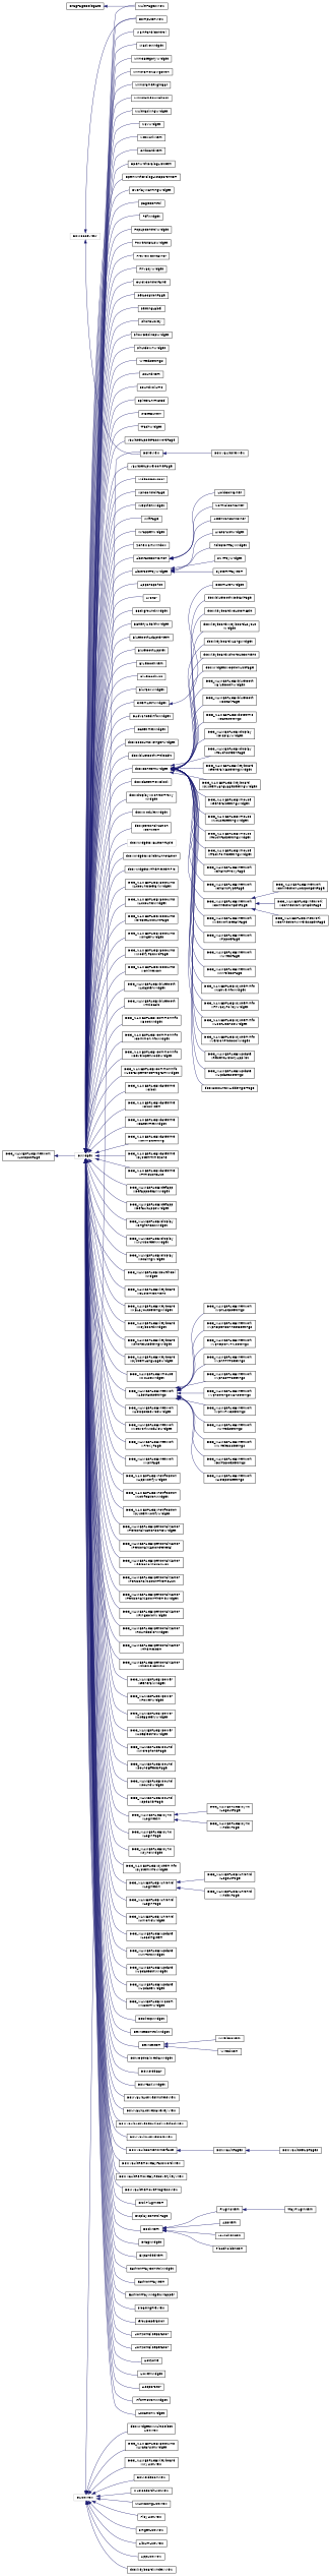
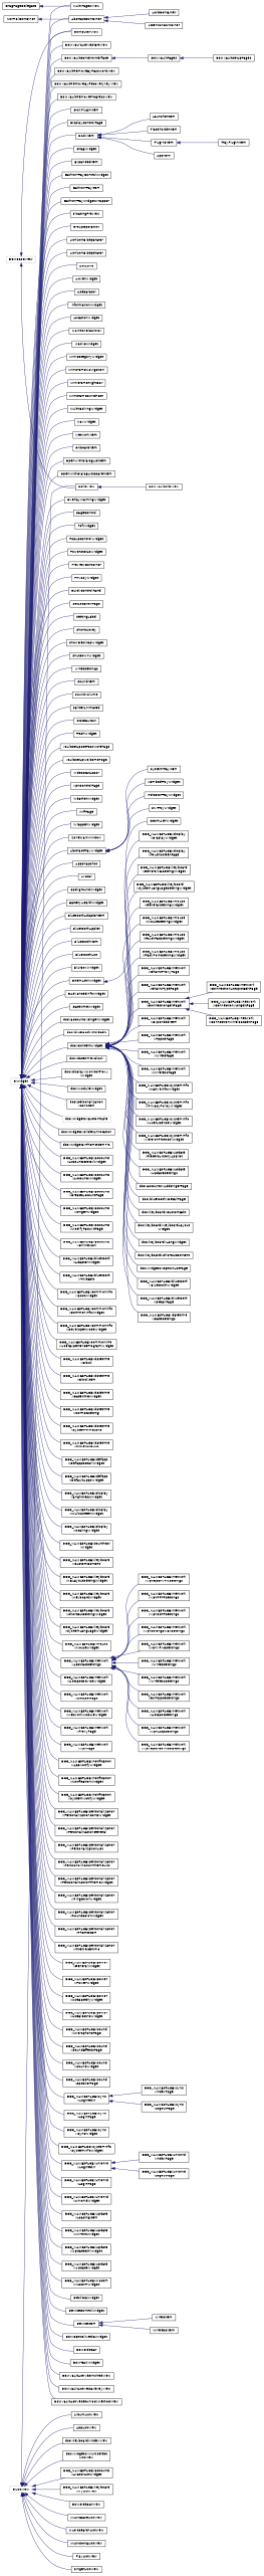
  digraph {
    rankdir=LR
    node [color=black fillcolor=white fontname=Helvetica fontsize=10 shape=record style=filled]
    edge [color=midnightblue dir=back fontname=Helvetica fontsize=10 labelfontname=Helvetica labelfontsize=10 style=solid]
    n1 [color=grey75 height=0.2 label=DFMBaseView width=0.4]
    n2 [height=0.2 label=ComputerView width=0.4]
    n3 [height=0.2 label=DFileView width=0.4]
    n4 [height=0.2 label=DFMVaultFileView width=0.4]
    n5 [color=grey75 height=0.2 label=DListView width=0.4]
    n6 [height=0.2 label=AlbumListView width=0.4]
    n7 [height=0.2 label=AppListView width=0.4]
    n8 [height=0.2 label="dcc::keyboard::IndexView" width=0.4]
    n9 [height=0.2 label="dcc::widgets::MultiSelect\lListView" width=0.4]
    n10 [height=0.2 label="DCC_NAMESPACE::accounts\l::AvatarListWidget" width=0.4]
    n11 [height=0.2 label="DCC_NAMESPACE::keyboard\l::MyListView" width=0.4]
    n12 [height=0.2 label=DFMSideBarView width=0.4]
+   n13 [height=0.2 label=MusicBaseListView width=0.4]
    n14 [height=0.2 label=MusicSearchListview width=0.4]
    n15 [height=0.2 label=MusicSongListView width=0.4]
    n16 [height=0.2 label=PlayListView width=0.4]
    n17 [height=0.2 label=SingerListView width=0.4]
    n18 [height=0.2 label=DragPageDelegate width=0.4]
    n19 [height=0.2 label=MultiPagesView width=0.4]
    n20 [color=grey75 height=0.2 label=QWidget width=0.4]
    n21 [height=0.2 label=AbstractContainer width=0.4]
    n22 [height=0.2 label=AbstractTrayWidget width=0.4]
    n23 [height=0.2 label=AppSnapshot width=0.4]
    n24 [height=0.2 label=Avatar width=0.4]
    n25 [height=0.2 label=BackgroundWidget width=0.4]
    n26 [height=0.2 label=BatteryHealthwidget width=0.4]
    n27 [height=0.2 label=BluetoothAdapterItem width=0.4]
    n28 [height=0.2 label=BluetoothApplet width=0.4]
    n29 [height=0.2 label=BluetoothItem width=0.4]
    n30 [height=0.2 label=BluetoothList width=0.4]
    n31 [height=0.2 label=BlurBoxWidget width=0.4]
    n32 [height=0.2 label=CItemAttriWidget width=0.4]
    n33 [height=0.2 label=DAdvancedInfoWidget width=0.4]
    n34 [height=0.2 label=DatetimeWidget width=0.4]
    n35 [height=0.2 label="dcc::accounts::FingerWidget" width=0.4]
    n36 [height=0.2 label="dcc::bluetooth::TitleEdit" width=0.4]
    n37 [height=0.2 label="dcc::ContentWidget" width=0.4]
    n38 [height=0.2 label="dcc::datetime::Clock" width=0.4]
    n39 [height=0.2 label="dcc::display::MonitorProxy\lWidget" width=0.4]
    n40 [height=0.2 label="dcc::ModuleWidget" width=0.4]
    n41 [height=0.2 label="dcc::personalization\l::FontItem" width=0.4]
    n42 [color=grey75 height=0.2 label="dcc::widgets::ButtonTuple" width=0.4]
    n43 [height=0.2 label="dcc::widgets::SliderAnnotation" width=0.4]
    n44 [height=0.2 label="dcc::widgets::ThemeItemPic" width=0.4]
    n45 [height=0.2 label="DCC_NAMESPACE::accounts\l::AccountsDetailWidget" width=0.4]
    n46 [height=0.2 label="DCC_NAMESPACE::accounts\l::AccountsWidget" width=0.4]
    n47 [height=0.2 label="DCC_NAMESPACE::accounts\l::CreateAccountPage" width=0.4]
    n48 [height=0.2 label="DCC_NAMESPACE::accounts\l::FingerWidget" width=0.4]
    n49 [height=0.2 label="DCC_NAMESPACE::accounts\l::ModifyPasswdPage" width=0.4]
    n50 [height=0.2 label="DCC_NAMESPACE::accounts\l::OnlineIcon" width=0.4]
    n51 [height=0.2 label="DCC_NAMESPACE::bluetooth\l::AdapterWidget" width=0.4]
    n52 [height=0.2 label="DCC_NAMESPACE::bluetooth\l::TitleEdit" width=0.4]
    n53 [height=0.2 label="DCC_NAMESPACE::commoninfo\l::BootWidget" width=0.4]
    n54 [height=0.2 label="DCC_NAMESPACE::commoninfo\l::CommonInfoWidget" width=0.4]
    n55 [height=0.2 label="DCC_NAMESPACE::commoninfo\l::DeveloperModeWidget" width=0.4]
    n56 [height=0.2 label="DCC_NAMESPACE::commoninfo\l::UserExperienceProgramWidget" width=0.4]
    n57 [height=0.2 label="DCC_NAMESPACE::datetime\l::Clock" width=0.4]
    n58 [height=0.2 label="DCC_NAMESPACE::datetime\l::ClockItem" width=0.4]
    n59 [height=0.2 label="DCC_NAMESPACE::datetime\l::DatetimeWidget" width=0.4]
    n60 [height=0.2 label="DCC_NAMESPACE::datetime\l::FormatSetting" width=0.4]
    n61 [height=0.2 label="DCC_NAMESPACE::datetime\l::SystemTimezone" width=0.4]
    n62 [height=0.2 label="DCC_NAMESPACE::datetime\l::TimezoneList" width=0.4]
    n63 [height=0.2 label="DCC_NAMESPACE::defapp\l::DefappDetailWidget" width=0.4]
    n64 [height=0.2 label="DCC_NAMESPACE::defapp\l::DefaultAppsWidget" width=0.4]
    n65 [height=0.2 label="DCC_NAMESPACE::display\l::BrightnessWidget" width=0.4]
    n66 [height=0.2 label="DCC_NAMESPACE::display\l::MultiScreenWidget" width=0.4]
    n67 [height=0.2 label="DCC_NAMESPACE::display\l::ScalingWidget" width=0.4]
    n68 [height=0.2 label="DCC_NAMESPACE::FourthCol\lWidget" width=0.4]
    n69 [height=0.2 label="DCC_NAMESPACE::keyboard\l::CustomContent" width=0.4]
    n70 [height=0.2 label="DCC_NAMESPACE::keyboard\l::KBLayoutSettingWidget" width=0.4]
    n71 [height=0.2 label="DCC_NAMESPACE::keyboard\l::KeyboardWidget" width=0.4]
    n72 [height=0.2 label="DCC_NAMESPACE::keyboard\l::ShortCutSettingWidget" width=0.4]
    n73 [height=0.2 label="DCC_NAMESPACE::keyboard\l::SystemLanguageWidget" width=0.4]
    n74 [height=0.2 label="DCC_NAMESPACE::mouse\l::MouseWidget" width=0.4]
    n75 [height=0.2 label="DCC_NAMESPACE::network\l::AbstractSettings" width=0.4]
    n76 [height=0.2 label="DCC_NAMESPACE::network\l::HotspotDeviceWidget" width=0.4]
    n77 [height=0.2 label="DCC_NAMESPACE::network\l::HotspotPage" width=0.4]
    n78 [height=0.2 label="DCC_NAMESPACE::network\l::NetworkModuleWidget" width=0.4]
    n79 [height=0.2 label="DCC_NAMESPACE::network\l::ProxyPage" width=0.4]
    n80 [height=0.2 label="DCC_NAMESPACE::network\l::VpnPage" width=0.4]
    n81 [height=0.2 label="DCC_NAMESPACE::notification\l::AppNotifyWidget" width=0.4]
    n82 [height=0.2 label="DCC_NAMESPACE::notification\l::NotificationWidget" width=0.4]
    n83 [height=0.2 label="DCC_NAMESPACE::notification\l::SystemNotifyWidget" width=0.4]
    n84 [height=0.2 label="DCC_NAMESPACE::personalization\l::PersonalizationFontsWidget" width=0.4]
    n85 [height=0.2 label="DCC_NAMESPACE::personalization\l::PersonalizationGeneral" width=0.4]
    n86 [height=0.2 label="DCC_NAMESPACE::personalization\l::PersonalizationList" width=0.4]
    n87 [height=0.2 label="DCC_NAMESPACE::personalization\l::PerssonalizationThemeList" width=0.4]
    n88 [height=0.2 label="DCC_NAMESPACE::personalization\l::PerssonalizationThemeWidget" width=0.4]
    n89 [height=0.2 label="DCC_NAMESPACE::personalization\l::RingColorWidget" width=0.4]
    n90 [height=0.2 label="DCC_NAMESPACE::personalization\l::RoundColorWidget" width=0.4]
    n91 [height=0.2 label="DCC_NAMESPACE::personalization\l::ThemeItem" width=0.4]
    n92 [height=0.2 label="DCC_NAMESPACE::personalization\l::ThemeItemPic" width=0.4]
    n93 [height=0.2 label="DCC_NAMESPACE::power\l::GeneralWidget" width=0.4]
    n94 [height=0.2 label="DCC_NAMESPACE::power\l::PowerWidget" width=0.4]
    n95 [height=0.2 label="DCC_NAMESPACE::power\l::UseBatteryWidget" width=0.4]
    n96 [height=0.2 label="DCC_NAMESPACE::power\l::UseElectricWidget" width=0.4]
    n97 [height=0.2 label="DCC_NAMESPACE::sound\l::MicrophonePage" width=0.4]
    n98 [height=0.2 label="DCC_NAMESPACE::sound\l::SoundEffectsPage" width=0.4]
    n99 [height=0.2 label="DCC_NAMESPACE::sound\l::SoundWidget" width=0.4]
    n100 [height=0.2 label="DCC_NAMESPACE::sound\l::SpeakerPage" width=0.4]
    n101 [height=0.2 label="DCC_NAMESPACE::sync\l::LoginedIn" width=0.4]
    n102 [height=0.2 label="DCC_NAMESPACE::sync\l::LoginPage" width=0.4]
    n103 [height=0.2 label="DCC_NAMESPACE::sync\l::SyncWidget" width=0.4]
    n104 [height=0.2 label="DCC_NAMESPACE::systeminfo\l::SystemInfoWidget" width=0.4]
    n105 [height=0.2 label="DCC_NAMESPACE::unionid\l::LoginedIn" width=0.4]
    n106 [height=0.2 label="DCC_NAMESPACE::unionid\l::LoginPage" width=0.4]
    n107 [height=0.2 label="DCC_NAMESPACE::unionid\l::UnionidWidget" width=0.4]
    n108 [height=0.2 label="DCC_NAMESPACE::update\l::LoadingItem" width=0.4]
    n109 [height=0.2 label="DCC_NAMESPACE::update\l::MirrorsWidget" width=0.4]
    n110 [height=0.2 label="DCC_NAMESPACE::update\l::UpdateCtrlWidget" width=0.4]
    n111 [height=0.2 label="DCC_NAMESPACE::update\l::UpdateWidget" width=0.4]
    n112 [height=0.2 label="DCC_NAMESPACE::wacom\l::WacomWidget" width=0.4]
    n113 [height=0.2 label=DesktopWidget width=0.4]
    n114 [height=0.2 label=DeviceControlWidget width=0.4]
    n115 [height=0.2 label=DeviceItem width=0.4]
    n116 [height=0.2 label=DFMOpticalMediaWidget width=0.4]
    n117 [height=0.2 label=DFMSideBar width=0.4]
    n118 [height=0.2 label=DFMTaskWidget width=0.4]
    n119 [height=0.2 label=DFMVaultActiveFinishedView width=0.4]
    n120 [height=0.2 label=DFMVaultActiveSaveKeyView width=0.4]
    n121 [height=0.2 label=DFMVaultActiveSetUnlockMethodView width=0.4]
    n122 [height=0.2 label=DFMVaultActiveStartView width=0.4]
    n123 [height=0.2 label=DFMVaultContentInterface width=0.4]
    n124 [height=0.2 label=DFMVaultRemoveByPasswordView width=0.4]
    n125 [height=0.2 label=DFMVaultRemoveByRecoverykeyView width=0.4]
    n126 [height=0.2 label=DFMVaultRemoveProgressView width=0.4]
    n127 [height=0.2 label=DiskPluginItem width=0.4]
    n128 [height=0.2 label=DisplayControlPage width=0.4]
    n129 [height=0.2 label=DockItem width=0.4]
    n130 [height=0.2 label=DragWidget width=0.4]
    n131 [height=0.2 label=ExpandedItem width=0.4]
    n132 [height=0.2 label=FashionTrayControlWidget width=0.4]
    n133 [height=0.2 label=FashionTrayItem width=0.4]
    n134 [height=0.2 label=FashionTrayWidgetWrapper width=0.4]
    n135 [height=0.2 label=FloatingPreview width=0.4]
    n136 [height=0.2 label=GroupOperation width=0.4]
    n137 [height=0.2 label=HorizontalSeparator width=0.4]
    n138 [height=0.2 label=HorizontalSeperator width=0.4]
    n139 [height=0.2 label=HotZone width=0.4]
    n140 [height=0.2 label=HoverWidget width=0.4]
    n141 [height=0.2 label=HSeparator width=0.4]
    n142 [height=0.2 label=InformationWidget width=0.4]
    n143 [height=0.2 label=LocationWidget width=0.4]
    n144 [height=0.2 label=MainPanelControl width=0.4]
    n145 [height=0.2 label=MaskQWidget width=0.4]
    n146 [height=0.2 label=MiniCategoryWidget width=0.4]
    n147 [height=0.2 label=MiniFrameNavigation width=0.4]
    n148 [height=0.2 label=MiniFrameRightBar width=0.4]
    n149 [height=0.2 label=MiniFrameSwitchBtn width=0.4]
    n150 [height=0.2 label=MultitaskingWidget width=0.4]
    n151 [height=0.2 label=NavWidget width=0.4]
    n152 [height=0.2 label=NetworkItem width=0.4]
    n153 [height=0.2 label=OnboardItem width=0.4]
    n154 [height=0.2 label=OpenWithDialogListItem width=0.4]
    n155 [height=0.2 label=OpenWithDialogListSparerItem width=0.4]
    n156 [height=0.2 label=OverlayWarningWidget width=0.4]
    n157 [height=0.2 label=pageControl width=0.4]
    n158 [height=0.2 label=PdfWidget width=0.4]
    n159 [height=0.2 label=PopupControlWidget width=0.4]
    n160 [height=0.2 label=PowerStatusWidget width=0.4]
    n161 [height=0.2 label=PreviewContainer width=0.4]
    n162 [height=0.2 label=PrivacyWidget width=0.4]
    n163 [height=0.2 label=QuickControlPanel width=0.4]
    n164 [height=0.2 label=SetLocationPage width=0.4]
    n165 [height=0.2 label=SettingLabel width=0.4]
    n166 [height=0.2 label=ShortcutKey width=0.4]
    n167 [height=0.2 label=ShowDesktopWidget width=0.4]
    n168 [height=0.2 label=ShutdownWidget width=0.4]
    n169 [height=0.2 label=WiredSettings width=0.4]
    n170 [height=0.2 label=SoundItem width=0.4]
    n171 [height=0.2 label=SoundVolume width=0.4]
    n172 [height=0.2 label=SpliterAnimated width=0.4]
    n173 [height=0.2 label=StateButton width=0.4]
    n174 [height=0.2 label=TrashWidget width=0.4]
    n175 [height=0.2 label=VaultSetupSetPasswordPage width=0.4]
    n176 [height=0.2 label=VaultSetupWelcomePage width=0.4]
    n177 [height=0.2 label=VideoStatusBar width=0.4]
    n178 [height=0.2 label=VpnControlPage width=0.4]
    n179 [height=0.2 label=WeatherWidget width=0.4]
    n180 [height=0.2 label=WifiPage width=0.4]
    n181 [height=0.2 label=WrapperWidget width=0.4]
    n182 [height=0.2 label=ZoneMainWindow width=0.4]
    n183 [height=0.2 label=AttentionContainer width=0.4]
    n184 [height=0.2 label=HoldContainer width=0.4]
    n185 [height=0.2 label=NormalContainer width=0.4]
    n186 [height=0.2 label=IndicatorTrayWidget width=0.4]
    n187 [height=0.2 label=SNITrayWidget width=0.4]
    n188 [height=0.2 label=SystemTrayItem width=0.4]
-   n189 [height=0.2 label=AvatarListWidget width=0.4]
+   n189 [height=0.2 label=XEmbedTrayWidget width=0.4]
    n190 [height=0.2 label=CComAttrWidget width=0.4]
    n191 [height=0.2 label="dcc::accounts::AddFingerPage" width=0.4]
    n192 [height=0.2 label="dcc::bluetooth::DetailPage" width=0.4]
    n193 [height=0.2 label="dcc::keyboard::CustomEdit" width=0.4]
    n194 [height=0.2 label="dcc::keyboard::KeyboardLayout\lWidget" width=0.4]
    n195 [height=0.2 label="dcc::keyboard::LangWidget" width=0.4]
    n196 [height=0.2 label="dcc::keyboard::ShortcutContent" width=0.4]
    n197 [height=0.2 label="dcc::widgets::OptionListPage" width=0.4]
    n198 [height=0.2 label="DCC_NAMESPACE::bluetooth\l::BluetoothWidget" width=0.4]
    n199 [height=0.2 label="DCC_NAMESPACE::bluetooth\l::DetailPage" width=0.4]
    n200 [height=0.2 label="DCC_NAMESPACE::datetime\l::DateSettings" width=0.4]
    n201 [height=0.2 label="DCC_NAMESPACE::display\l::DisplayWidget" width=0.4]
    n202 [height=0.2 label="DCC_NAMESPACE::display\l::TouchscreenPage" width=0.4]
    n203 [height=0.2 label="DCC_NAMESPACE::keyboard\l::GeneralKBSettingWidget" width=0.4]
    n204 [height=0.2 label="DCC_NAMESPACE::keyboard\l::SystemLanguageSettingWidget" width=0.4]
    n205 [height=0.2 label="DCC_NAMESPACE::mouse\l::GeneralSettingWidget" width=0.4]
    n206 [height=0.2 label="DCC_NAMESPACE::mouse\l::MouseSettingWidget" width=0.4]
    n207 [height=0.2 label="DCC_NAMESPACE::mouse\l::TouchPadSettingWidget" width=0.4]
    n208 [height=0.2 label="DCC_NAMESPACE::mouse\l::TrackPointSettingWidget" width=0.4]
    n209 [height=0.2 label="DCC_NAMESPACE::network\l::ChainsProxyPage" width=0.4]
    n210 [height=0.2 label="DCC_NAMESPACE::network\l::ChainsTypePage" width=0.4]
    n211 [height=0.2 label="DCC_NAMESPACE::network\l::ConnectionEditPage" width=0.4]
-   n212 [height=0.2 label="DCC_NAMESPACE::network\l::NetworkDetailPage" width=0.4]
+   n212 [height=0.2 label="DCC_NAMESPACE::network\l::ExpandedItem" width=0.4]
    n213 [height=0.2 label="DCC_NAMESPACE::network\l::PppoePage" width=0.4]
    n214 [height=0.2 label="DCC_NAMESPACE::network\l::WiredPage" width=0.4]
    n215 [height=0.2 label="DCC_NAMESPACE::network\l::WirelessPage" width=0.4]
    n216 [height=0.2 label="DCC_NAMESPACE::systeminfo\l::NativeInfoWidget" width=0.4]
    n217 [height=0.2 label="DCC_NAMESPACE::systeminfo\l::PrivacyPolicyWidget" width=0.4]
    n218 [height=0.2 label="DCC_NAMESPACE::systeminfo\l::UserLicenseWidget" width=0.4]
    n219 [height=0.2 label="DCC_NAMESPACE::systeminfo\l::VersionProtocolWidget" width=0.4]
    n220 [height=0.2 label="DCC_NAMESPACE::update\l::RecentHistoryApplist" width=0.4]
    n221 [height=0.2 label="DCC_NAMESPACE::update\l::UpdateSettings" width=0.4]
    n222 [height=0.2 label="DCC_NAMESPACE::network\l::DslPppoeSettings" width=0.4]
    n223 [height=0.2 label="DCC_NAMESPACE::network\l::HotspotSettings" width=0.4]
    n224 [height=0.2 label="DCC_NAMESPACE::network\l::VpnL2tpSettings" width=0.4]
    n225 [height=0.2 label="DCC_NAMESPACE::network\l::VpnOpenConnectSettings" width=0.4]
    n226 [height=0.2 label="DCC_NAMESPACE::network\l::VpnOpenVPNSettings" width=0.4]
    n227 [height=0.2 label="DCC_NAMESPACE::network\l::VpnPPTPSettings" width=0.4]
    n228 [height=0.2 label="DCC_NAMESPACE::network\l::VpnSSTPSettings" width=0.4]
    n229 [height=0.2 label="DCC_NAMESPACE::network\l::VpnStrongSwanSettings" width=0.4]
    n230 [height=0.2 label="DCC_NAMESPACE::network\l::VpnVPNCSettings" width=0.4]
    n231 [height=0.2 label="DCC_NAMESPACE::network\l::WiredSettings" width=0.4]
    n232 [height=0.2 label="DCC_NAMESPACE::network\l::WirelessSettings" width=0.4]
    n233 [height=0.2 label="DCC_NAMESPACE::sync\l::IndexPage" width=0.4]
    n234 [height=0.2 label="DCC_NAMESPACE::sync\l::LogoutPage" width=0.4]
    n235 [height=0.2 label="DCC_NAMESPACE::unionid\l::IndexPage" width=0.4]
    n236 [height=0.2 label="DCC_NAMESPACE::unionid\l::LogoutPage" width=0.4]
    n237 [height=0.2 label=WiredItem width=0.4]
    n238 [height=0.2 label=WirelessItem width=0.4]
    n239 [height=0.2 label=DFMVaultPages width=0.4]
    n240 [height=0.2 label=AppItem width=0.4]
    n241 [height=0.2 label=LauncherItem width=0.4]
    n242 [height=0.2 label=PlaceholderItem width=0.4]
    n243 [height=0.2 label=PluginsItem width=0.4]
    n244 [height=0.2 label="DCC_NAMESPACE::network\l::ConnectionHotspotEditPage" width=0.4]
    n245 [height=0.2 label="DCC_NAMESPACE::network\l::ConnectionVpnEditPage" width=0.4]
    n246 [height=0.2 label="DCC_NAMESPACE::network\l::ConnectionWirelessEditPage" width=0.4]
    n247 [height=0.2 label=DFMVaultSetupPages width=0.4]
    n248 [height=0.2 label=TrayPluginItem width=0.4]
    n1 -> n2
    n1 -> n3
    n3 -> n4
    n5 -> n3
    n5 -> n6
    n5 -> n7
    n5 -> n8
    n5 -> n9
    n5 -> n10
    n5 -> n11
    n5 -> n12
+   n5 -> n13
    n5 -> n14
    n5 -> n15
    n5 -> n16
    n5 -> n17
    n18 -> n19
    n20 -> n2
    n20 -> n19
    n20 -> n21
    n20 -> n22
    n20 -> n23
    n20 -> n24
    n20 -> n25
    n20 -> n26
    n20 -> n27
    n20 -> n28
    n20 -> n29
    n20 -> n30
    n20 -> n31
    n20 -> n32
    n20 -> n33
    n20 -> n34
    n20 -> n35
    n20 -> n36
    n20 -> n37
    n20 -> n38
    n20 -> n39
    n20 -> n40
    n20 -> n41
    n20 -> n42
    n20 -> n43
    n20 -> n44
    n20 -> n45
    n20 -> n46
    n20 -> n47
    n20 -> n48
    n20 -> n49
    n20 -> n50
    n20 -> n51
    n20 -> n52
    n20 -> n53
    n20 -> n54
    n20 -> n55
    n20 -> n56
    n20 -> n57
    n20 -> n58
    n20 -> n59
    n20 -> n60
    n20 -> n61
    n20 -> n62
    n20 -> n63
    n20 -> n64
    n20 -> n65
    n20 -> n66
    n20 -> n67
    n20 -> n68
    n20 -> n69
    n20 -> n70
    n20 -> n71
    n20 -> n72
    n20 -> n73
    n20 -> n74
    n20 -> n75
    n20 -> n76
-   n77 -> n20
+   n20 -> n77
    n20 -> n78
    n20 -> n79
    n20 -> n80
    n20 -> n81
    n20 -> n82
    n20 -> n83
    n20 -> n84
    n20 -> n85
    n20 -> n86
    n20 -> n87
    n20 -> n88
    n20 -> n89
    n20 -> n90
    n20 -> n91
    n20 -> n92
    n20 -> n93
    n20 -> n94
    n20 -> n95
    n20 -> n96
    n20 -> n97
    n20 -> n98
    n20 -> n99
    n20 -> n100
    n20 -> n101
    n20 -> n102
    n20 -> n103
    n20 -> n104
    n20 -> n105
    n20 -> n106
    n20 -> n107
    n20 -> n108
    n20 -> n109
    n20 -> n110
    n20 -> n111
    n20 -> n112
    n20 -> n113
    n20 -> n114
    n20 -> n115
    n20 -> n116
    n20 -> n117
    n20 -> n118
    n20 -> n119
    n20 -> n120
    n20 -> n121
    n20 -> n122
    n20 -> n123
    n20 -> n124
    n20 -> n125
    n20 -> n126
    n20 -> n127
    n20 -> n128
    n20 -> n129
    n20 -> n130
    n20 -> n131
    n20 -> n132
    n20 -> n133
    n20 -> n134
    n20 -> n135
    n20 -> n136
    n20 -> n137
    n20 -> n138
    n20 -> n139
    n20 -> n140
    n20 -> n141
    n20 -> n142
    n20 -> n143
    n20 -> n144
    n20 -> n145
    n20 -> n146
    n20 -> n147
    n20 -> n148
    n20 -> n149
    n20 -> n150
    n20 -> n151
    n20 -> n152
    n20 -> n153
    n20 -> n154
    n20 -> n155
    n20 -> n156
    n20 -> n157
    n20 -> n158
    n20 -> n159
    n20 -> n160
    n20 -> n161
    n20 -> n162
    n20 -> n163
    n20 -> n164
    n20 -> n165
    n20 -> n166
    n20 -> n167
    n20 -> n168
    n20 -> n169
    n20 -> n170
    n20 -> n171
    n20 -> n172
    n20 -> n173
    n20 -> n174
    n20 -> n175
    n20 -> n176
    n20 -> n177
    n20 -> n178
    n20 -> n179
    n20 -> n180
    n20 -> n181
    n20 -> n182
    n21 -> n183
    n21 -> n184
-   n21 -> n185
+   n185 -> n21
    n22 -> n186
    n22 -> n187
    n22 -> n188
    n22 -> n189
    n32 -> n190
    n37 -> n191
    n37 -> n192
    n37 -> n193
    n37 -> n194
    n37 -> n195
    n37 -> n196
    n37 -> n197
    n37 -> n198
    n37 -> n199
    n37 -> n200
    n37 -> n201
    n37 -> n202
    n37 -> n203
    n37 -> n204
    n37 -> n205
    n37 -> n206
    n37 -> n207
    n37 -> n208
    n37 -> n209
    n37 -> n210
    n37 -> n211
    n37 -> n212
    n37 -> n213
    n37 -> n214
    n37 -> n215
    n37 -> n216
    n37 -> n217
    n37 -> n218
    n37 -> n219
    n37 -> n220
    n37 -> n221
    n75 -> n222
    n75 -> n223
    n75 -> n224
    n75 -> n225
    n75 -> n226
    n75 -> n227
    n75 -> n228
    n75 -> n229
    n75 -> n230
    n75 -> n231
    n75 -> n232
    n101 -> n233
    n101 -> n234
    n105 -> n235
    n105 -> n236
    n115 -> n237
    n115 -> n238
    n123 -> n239
    n129 -> n240
    n129 -> n241
    n129 -> n242
    n129 -> n243
    n211 -> n244
    n211 -> n245
    n211 -> n246
    n239 -> n247
    n243 -> n248
  }
